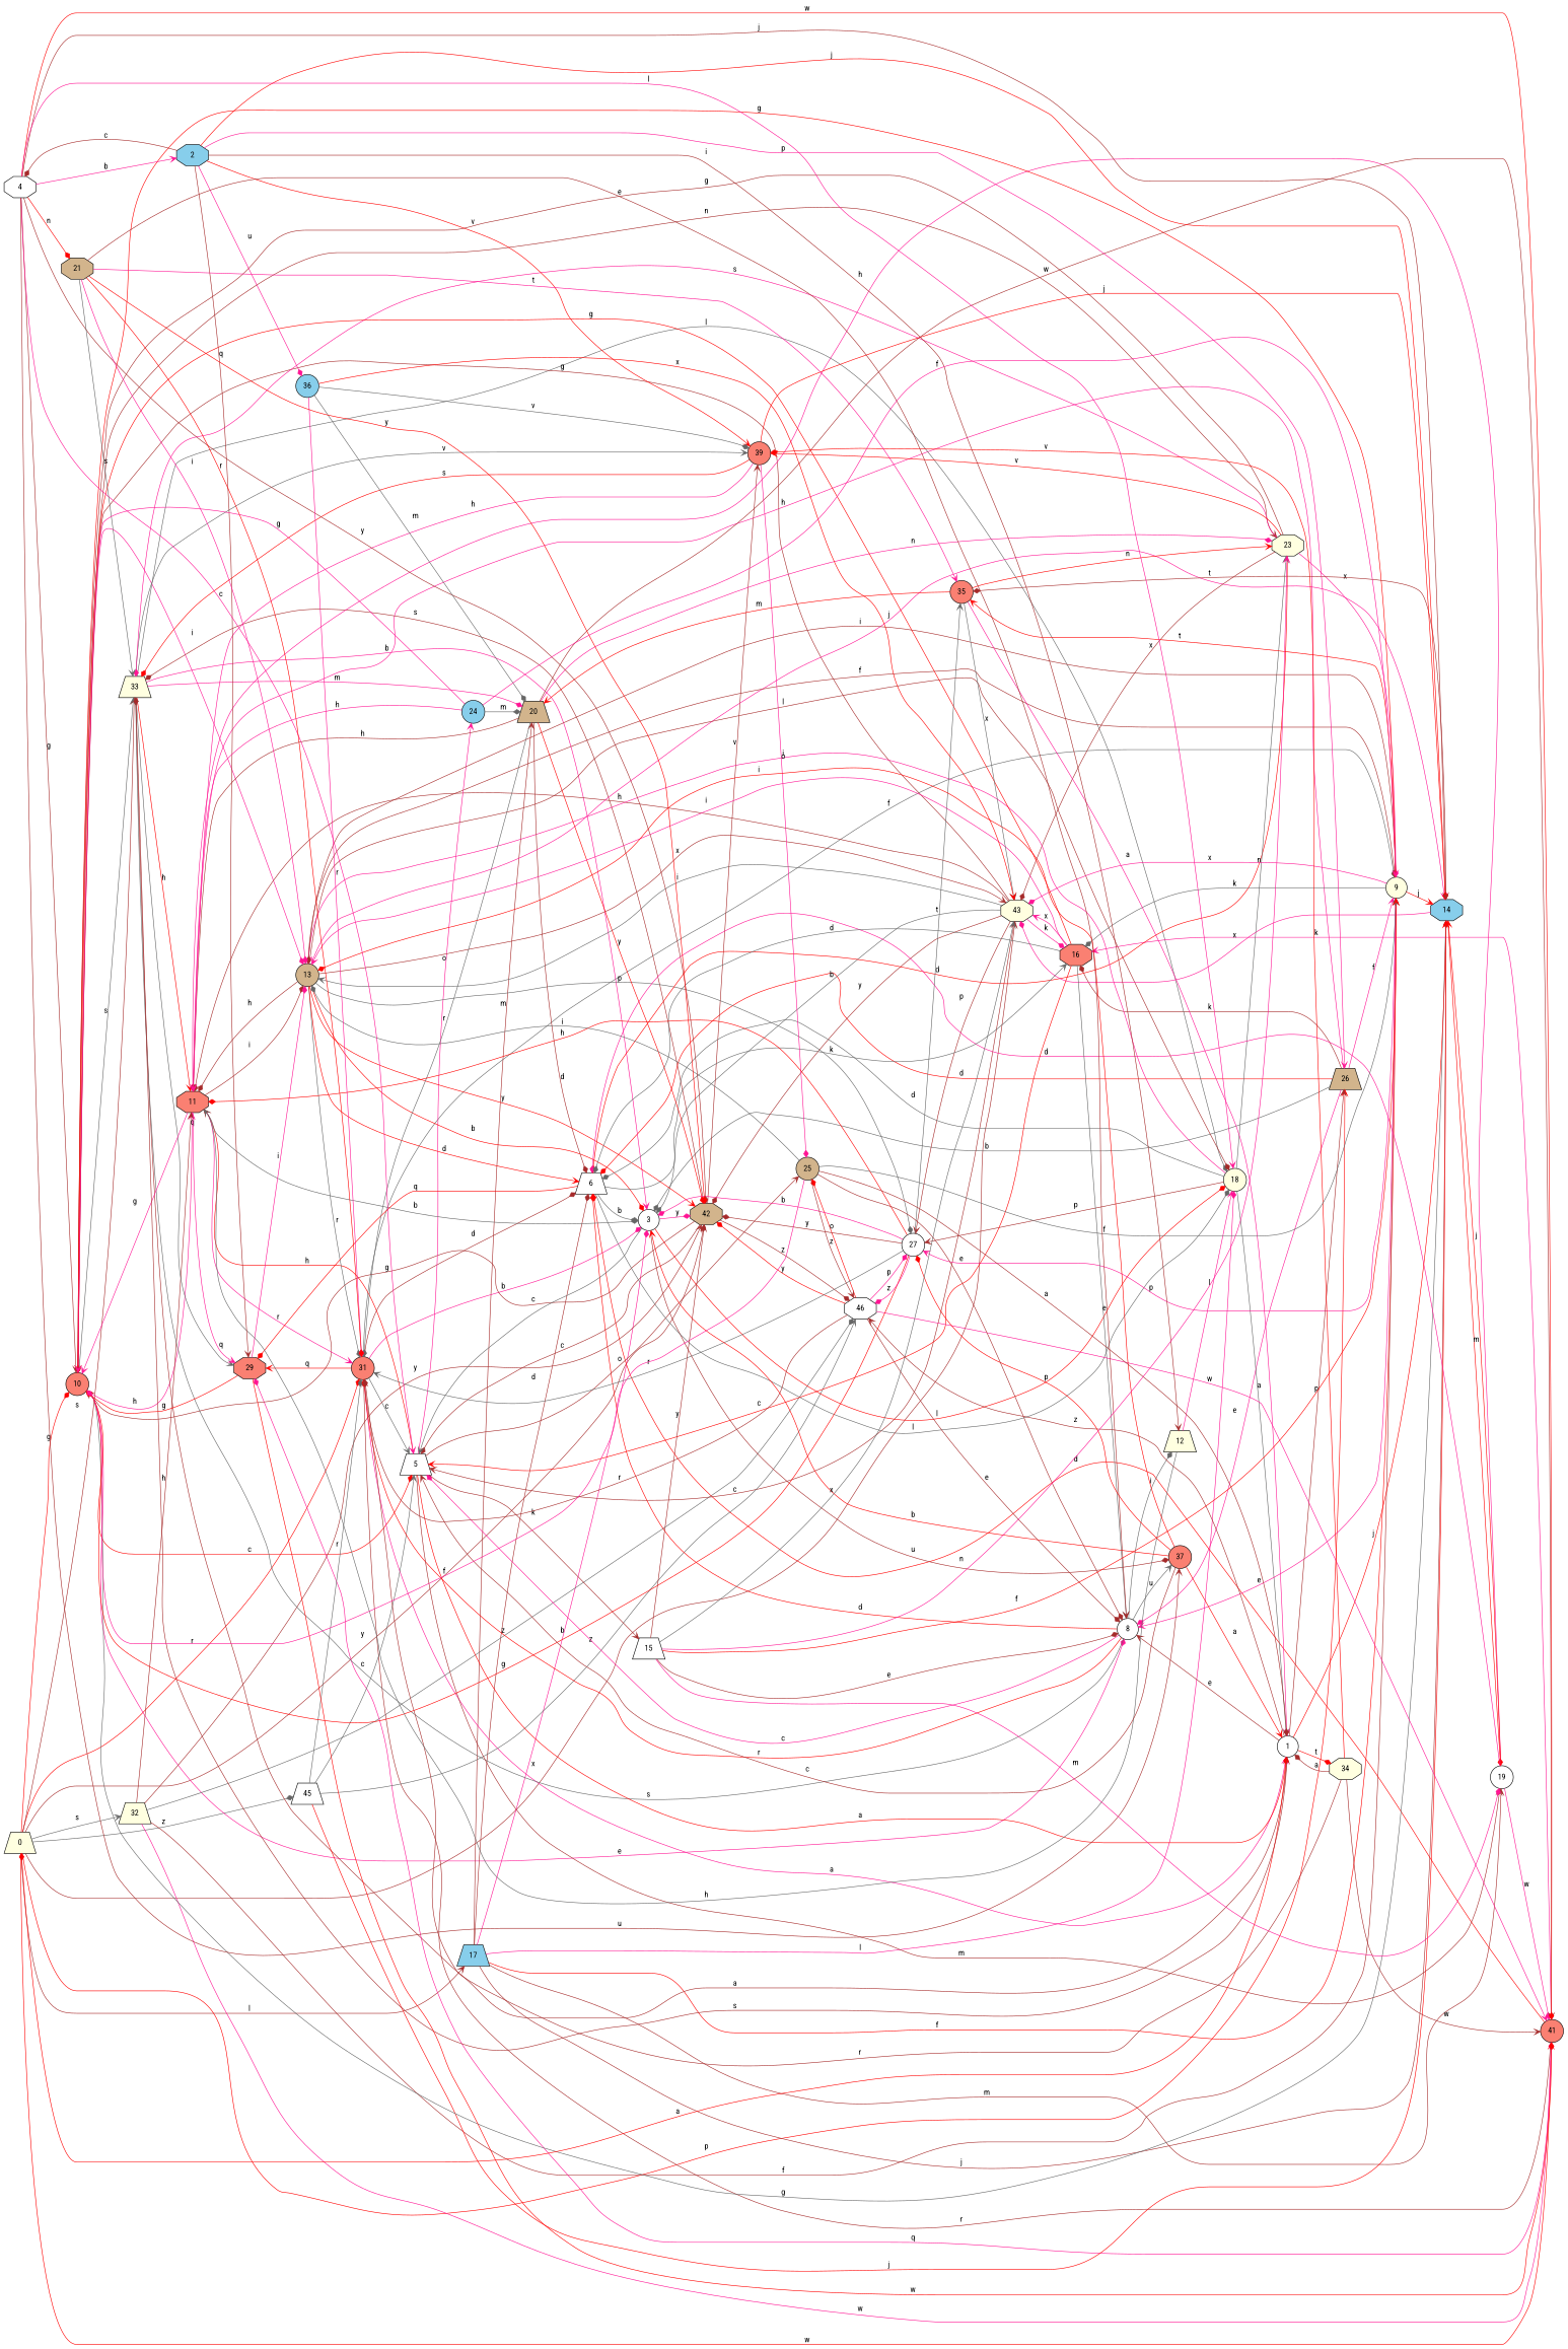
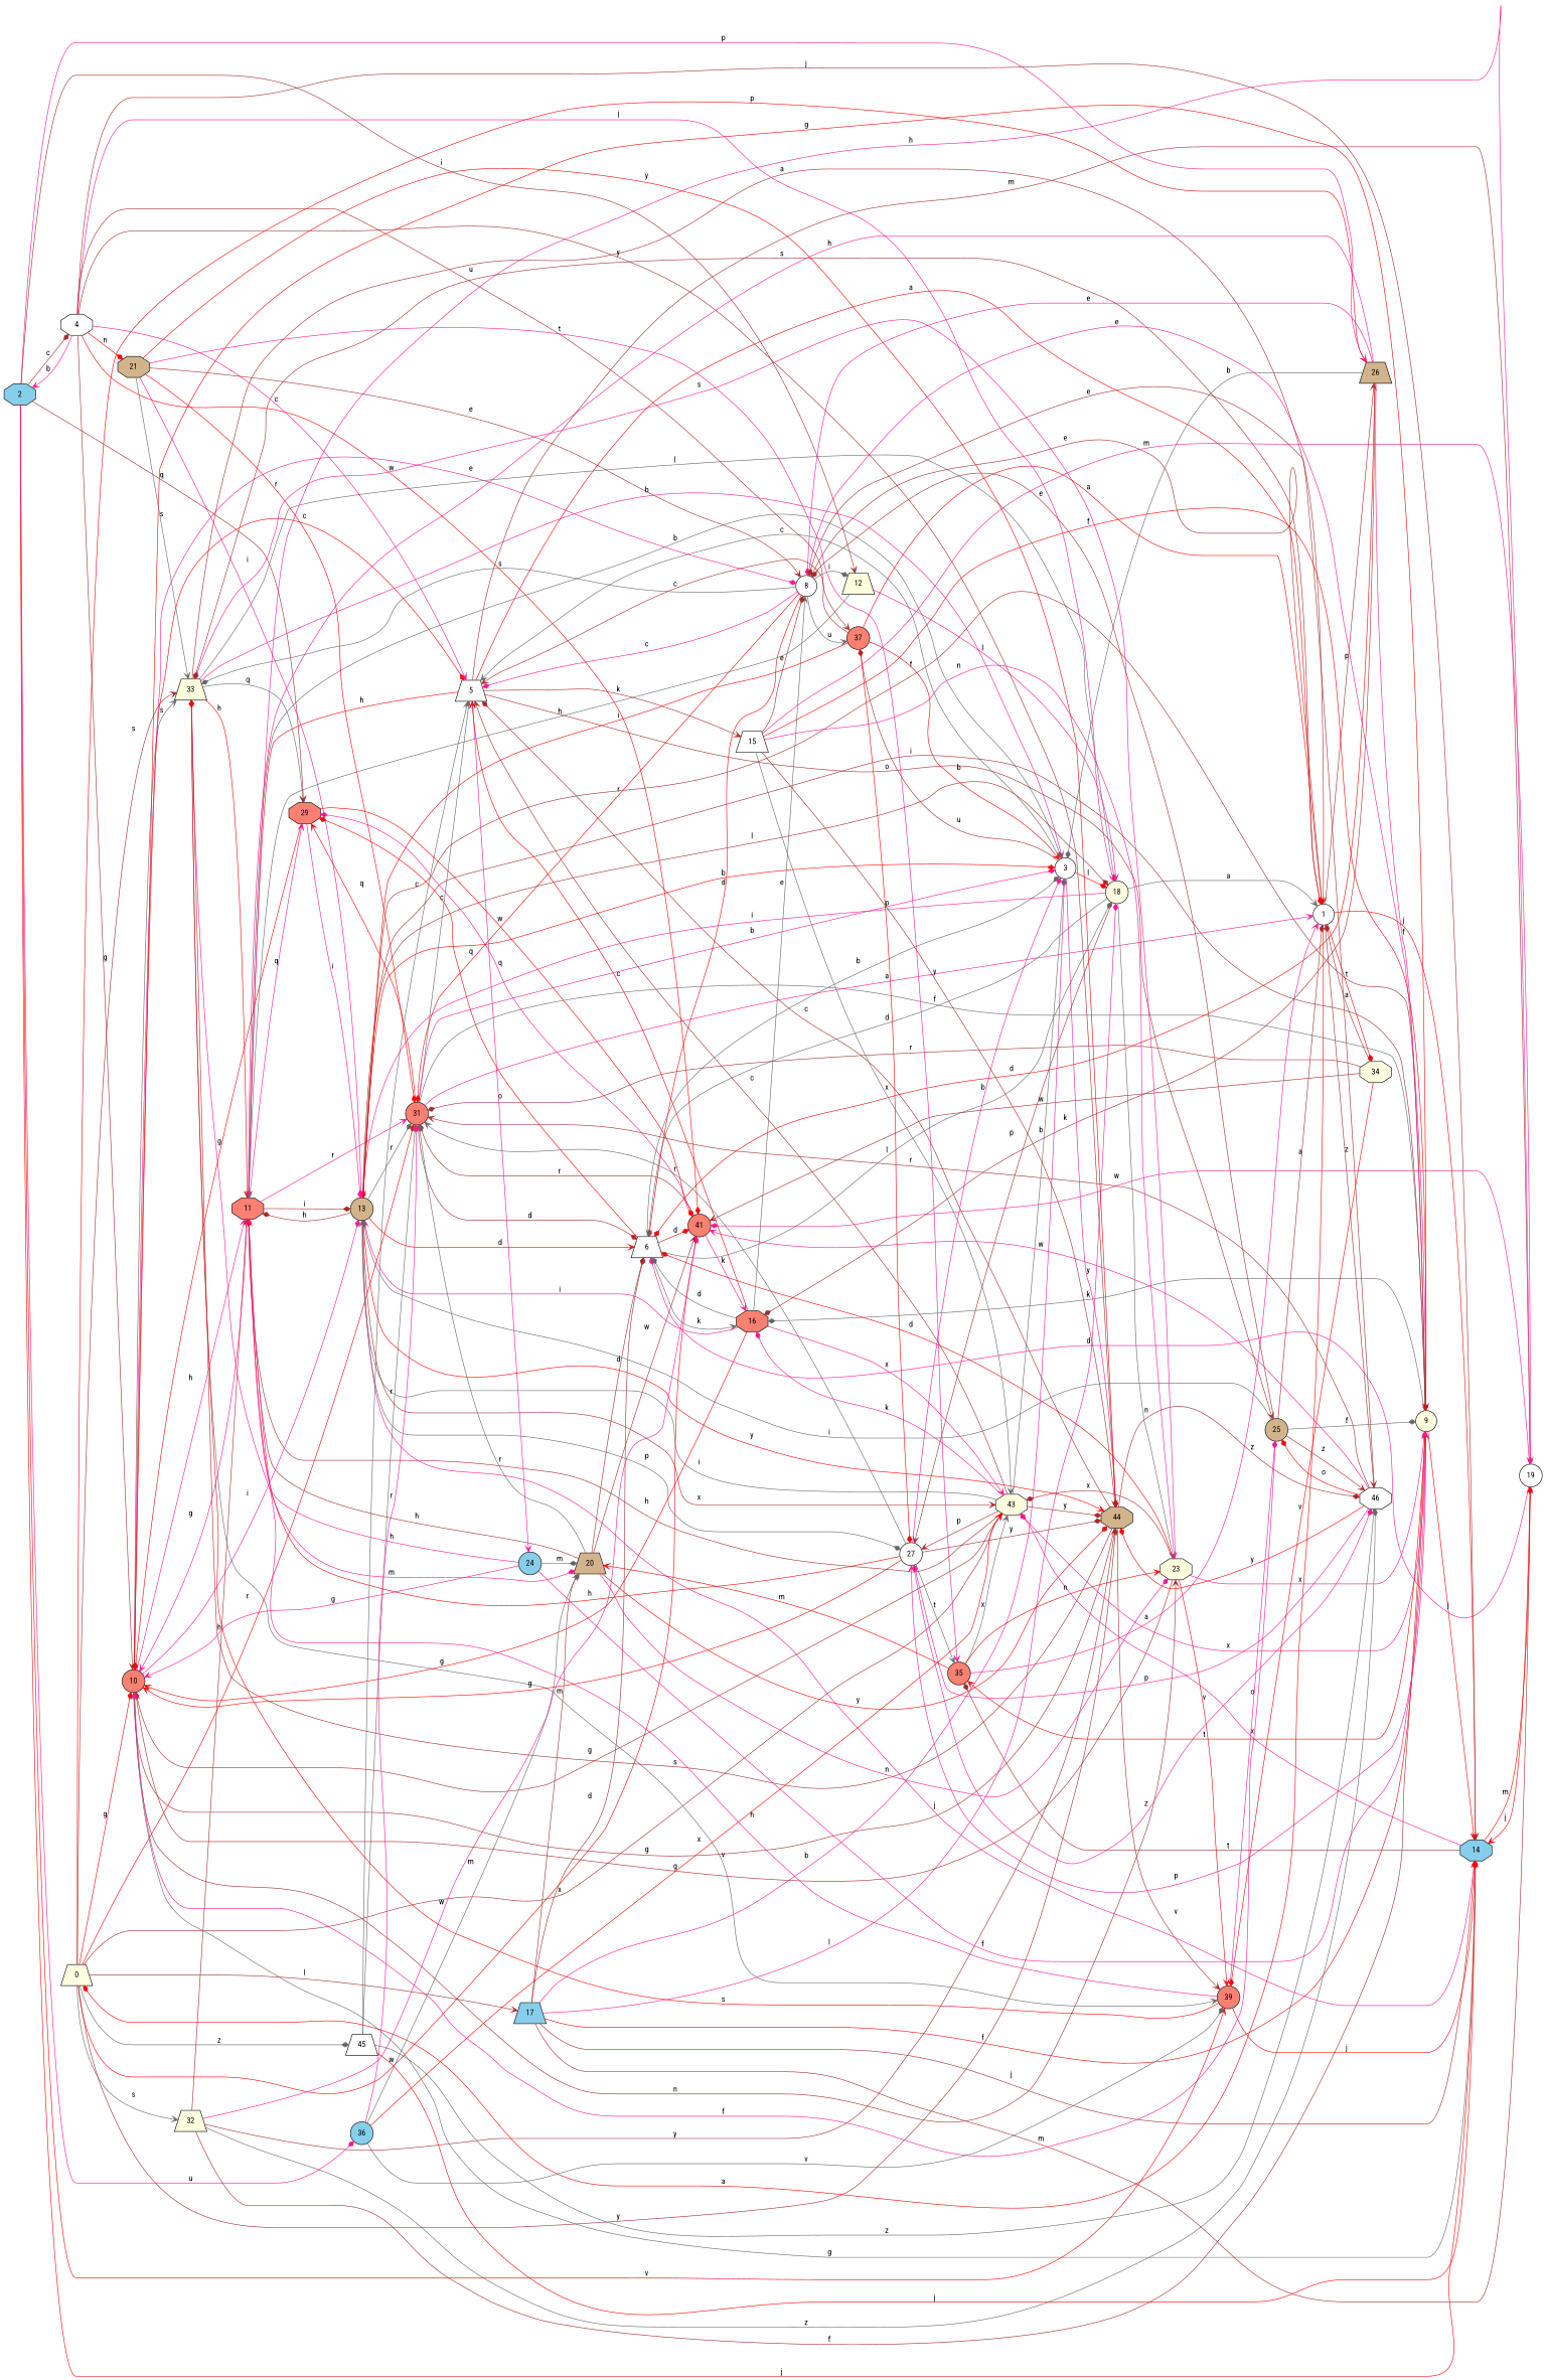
  strict digraph {
    fontname="Roboto Condensed"
    rankdir=LR
    node [fillcolor=white fontname="Roboto Condensed" shape=circle style=filled]
    edge [arrowhead=diamond color=brown fontname="Roboto Condensed"]
    0 [fillcolor=lightyellow shape=trapezium]
    10 [fillcolor=salmon]
    17 [fillcolor=skyblue shape=trapezium]
    26 [fillcolor=tan shape=trapezium]
    n5 [fillcolor=salmon label=31]
    32 [fillcolor=lightyellow shape=trapezium]
    33 [fillcolor=lightyellow shape=trapezium]
    41 [fillcolor=salmon]
    43 [fillcolor=lightyellow shape=octagon]
-   44 [fillcolor=tan shape=octagon label=42]
+   44 [fillcolor=tan shape=octagon]
    45 [shape=trapezium]
    8
    5 [shape=trapezium]
    11 [fillcolor=salmon shape=octagon]
    13 [fillcolor=tan]
    23 [fillcolor=lightyellow shape=octagon]
    14 [fillcolor=skyblue shape=octagon]
    3
    18 [fillcolor=lightyellow]
    19
    6 [shape=trapezium]
    9 [fillcolor=lightyellow]
    20 [fillcolor=tan shape=trapezium]
    16 [fillcolor=salmon shape=octagon]
    1
    29 [fillcolor=salmon shape=octagon]
    46 [shape=octagon]
    39 [fillcolor=salmon]
    27
    34 [fillcolor=lightyellow shape=octagon]
    12 [fillcolor=lightyellow shape=trapezium]
    37 [fillcolor=salmon]
    35 [fillcolor=salmon]
    25 [fillcolor=tan]
    2 [fillcolor=skyblue shape=octagon]
    4 [shape=octagon]
    36 [fillcolor=skyblue]
    21 [fillcolor=tan shape=octagon]
    15 [shape=trapezium]
    24 [fillcolor=skyblue]
    0 -> 10 [color=red label=g]
    0 -> 17 [arrowhead=vee label=l]
    0 -> 26 [arrowhead=vee color=red label=p]
    0 -> n5 [color=red label=r]
    0 -> 32 [arrowhead=vee color=gray40 label=s]
    0 -> 33 [arrowhead=vee label=s]
    0 -> 41 [arrowhead=vee color=red label=w]
    0 -> 43 [arrowhead=vee label=x]
    0 -> 44 [label=y]
    0 -> 45 [color=gray40 label=z]
    10 -> 33 [arrowhead=vee color=gray40 label=s]
    10 -> 8 [color=deeppink label=e]
    10 -> 5 [color=red label=c]
    10 -> 11 [arrowhead=vee color=deeppink label=h]
    10 -> 13 [color=deeppink label=i]
    10 -> 23 [arrowhead=vee label=n]
    17 -> 14 [label=j]
    17 -> 3 [color=deeppink label=b]
    17 -> 18 [color=deeppink label=l]
    17 -> 19 [arrowhead=vee label=m]
    17 -> 6 [label=d]
    17 -> 9 [arrowhead=vee color=red label=f]
    17 -> 20 [arrowhead=vee label=m]
    26 -> 8 [color=deeppink label=e]
    26 -> 11 [color=deeppink label=h]
    26 -> 3 [color=gray40 label=b]
    26 -> 6 [color=red label=d]
    26 -> 9 [arrowhead=vee color=deeppink label=f]
    26 -> 16 [label=k]
    n5 -> 5 [arrowhead=vee color=gray40 label=c]
    n5 -> 3 [color=deeppink label=b]
    n5 -> 6 [label=d]
    n5 -> 9 [color=gray40 label=f]
    n5 -> 1 [arrowhead=vee color=deeppink label=a]
    n5 -> 29 [arrowhead=vee color=red label=q]
    32 -> 41 [color=deeppink label=w]
    32 -> 44 [arrowhead=vee label=y]
    32 -> 11 [arrowhead=vee label=h]
    32 -> 9 [arrowhead=vee label=f]
    32 -> 46 [color=gray40 label=z]
    33 -> 11 [arrowhead=vee color=red label=h]
    33 -> 3 [arrowhead=vee color=deeppink label=b]
    33 -> 18 [color=gray40 label=l]
    33 -> 20 [color=deeppink label=m]
    33 -> 1 [arrowhead=vee label=a]
    33 -> 29 [arrowhead=vee color=gray40 label=q]
    33 -> 39 [arrowhead=vee color=gray40 label=v]
    41 -> n5 [label=r]
-   41 -> 6 [color=red label=d]
+   6 -> 41 [color=red label=d]
    41 -> 16 [arrowhead=vee color=deeppink label=k]
    41 -> 29 [color=deeppink label=q]
    43 -> 10 [label=g]
    43 -> 44 [label=y]
    43 -> 5 [arrowhead=vee label=c]
    43 -> 11 [label=h]
    43 -> 13 [arrowhead=vee color=gray40 label=i]
    43 -> 3 [color=gray40 label=b]
    43 -> 16 [color=deeppink label=k]
    43 -> 27 [arrowhead=vee label=p]
    44 -> 10 [arrowhead=vee label=g]
    44 -> 33 [label=s]
    44 -> 5 [label=c]
    44 -> 46 [label=z]
    44 -> 39 [arrowhead=vee label=v]
    45 -> n5 [color=gray40 label=r]
    45 -> 5 [arrowhead=vee color=gray40 label=c]
    45 -> 14 [arrowhead=vee color=red label=j]
    45 -> 46 [arrowhead=vee color=gray40 label=z]
    8 -> n5 [color=red label=r]
    8 -> 33 [color=gray40 label=s]
    8 -> 5 [color=deeppink label=c]
    8 -> 6 [color=red label=d]
    8 -> 12 [color=gray40 label=i]
    8 -> 37 [arrowhead=vee color=gray40 label=u]
    5 -> 11 [arrowhead=vee color=red label=h]
    5 -> 19 [arrowhead=vee label=m]
    5 -> 1 [color=red label=a]
    5 -> 25 [arrowhead=vee label=o]
    5 -> 15 [arrowhead=vee label=k]
    5 -> 24 [arrowhead=vee color=deeppink label=o]
    11 -> 10 [arrowhead=vee color=deeppink label=g]
    11 -> n5 [arrowhead=vee color=deeppink label=r]
    11 -> 13 [label=i]
    11 -> 3 [color=gray40 label=b]
    11 -> 29 [arrowhead=vee color=deeppink label=q]
    13 -> n5 [color=gray40 label=r]
    13 -> 43 [arrowhead=vee label=x]
    13 -> 44 [arrowhead=vee color=red label=y]
    13 -> 11 [label=h]
    13 -> 14 [arrowhead=vee color=deeppink label=j]
    13 -> 3 [color=red label=b]
    13 -> 18 [label=l]
    13 -> 6 [arrowhead=vee color=red label=d]
    13 -> 9 [label=f]
    13 -> 27 [color=gray40 label=p]
    23 -> 10 [arrowhead=vee label=g]
    23 -> 33 [color=deeppink label=s]
    23 -> 43 [label=x]
    23 -> 6 [color=red label=d]
    23 -> 9 [color=deeppink label=x]
    23 -> 39 [arrowhead=vee color=red label=v]
    14 -> 10 [arrowhead=vee color=gray40 label=g]
    14 -> 43 [color=deeppink label=x]
    14 -> 19 [color=red label=m]
    14 -> 35 [label=t]
    3 -> 44 [color=deeppink label=y]
    3 -> 5 [arrowhead=vee color=gray40 label=c]
    3 -> 18 [color=red label=l]
    3 -> 37 [label=u]
    18 -> 13 [arrowhead=vee color=deeppink label=i]
    18 -> 23 [arrowhead=vee color=gray40 label=n]
-   18 -> 6 [color=gray40 label=d]
+   18 -> 6 [arrowhead=vee color=gray40 label=d]
    18 -> 1 [arrowhead=vee color=gray40 label=a]
    18 -> 27 [arrowhead=vee label=p]
    19 -> 41 [color=deeppink label=w]
    19 -> 11 [color=deeppink label=h]
    19 -> 14 [arrowhead=vee color=red label=j]
    19 -> 6 [color=deeppink label=d]
    6 -> 3 [color=gray40 label=b]
    6 -> 18 [color=gray40 label=l]
    6 -> 16 [arrowhead=vee color=gray40 label=k]
    6 -> 29 [color=red label=q]
    9 -> 10 [color=red label=g]
    9 -> 43 [color=deeppink label=x]
    9 -> 8 [arrowhead=vee color=deeppink label=e]
    9 -> 13 [label=i]
    9 -> 14 [arrowhead=vee color=red label=j]
    9 -> 16 [color=gray40 label=k]
    9 -> 27 [arrowhead=vee color=deeppink label=p]
    9 -> 35 [arrowhead=vee color=red label=t]
    20 -> n5 [color=gray40 label=r]
    20 -> 41 [arrowhead=vee label=w]
    20 -> 44 [color=red label=y]
    20 -> 11 [label=h]
    20 -> 23 [color=deeppink label=n]
    20 -> 6 [label=d]
    16 -> 10 [arrowhead=vee color=red label=g]
    16 -> 43 [arrowhead=vee color=deeppink label=x]
    16 -> 8 [arrowhead=vee color=gray40 label=e]
    16 -> 5 [arrowhead=vee color=red label=c]
    16 -> 13 [arrowhead=vee color=deeppink label=i]
    16 -> 6 [color=gray40 label=d]
    1 -> 0 [color=red label=a]
    1 -> 26 [arrowhead=vee label=p]
    1 -> 33 [label=s]
    1 -> 8 [arrowhead=vee label=e]
    1 -> 14 [arrowhead=vee color=red label=j]
    1 -> 46 [arrowhead=vee label=z]
    1 -> 34 [color=red label=t]
    29 -> 10 [color=red label=g]
    29 -> 41 [color=red label=w]
    29 -> 13 [color=deeppink label=i]
    46 -> n5 [arrowhead=vee label=r]
    46 -> 41 [arrowhead=vee color=deeppink label=w]
    46 -> 44 [color=red label=y]
    46 -> 8 [label=e]
    46 -> 27 [color=deeppink label=p]
    46 -> 25 [color=red label=o]
    39 -> 33 [color=red label=s]
    39 -> 11 [arrowhead=vee color=deeppink label=h]
    39 -> 14 [color=red label=j]
    39 -> 25 [color=deeppink label=o]
    27 -> 10 [arrowhead=vee color=red label=g]
    27 -> n5 [arrowhead=vee color=gray40 label=r]
    27 -> 44 [label=y]
    27 -> 11 [color=red label=h]
    27 -> 3 [color=deeppink label=b]
    27 -> 46 [color=deeppink label=z]
    27 -> 35 [arrowhead=vee color=gray40 label=t]
    34 -> n5 [label=r]
    34 -> 41 [arrowhead=vee label=w]
    34 -> 1 [label=a]
    34 -> 39 [color=red label=v]
    12 -> 11 [arrowhead=vee color=gray40 label=h]
    12 -> 18 [arrowhead=vee color=deeppink label=l]
    37 -> 5 [arrowhead=vee label=c]
    37 -> 13 [color=red label=i]
    37 -> 3 [arrowhead=vee color=red label=b]
    37 -> 1 [arrowhead=vee color=red label=a]
    37 -> 27 [color=red label=p]
    35 -> 43 [arrowhead=vee color=gray40 label=x]
    35 -> 23 [arrowhead=vee color=red label=n]
    35 -> 20 [arrowhead=vee color=red label=m]
    35 -> 1 [arrowhead=vee color=deeppink label=a]
    25 -> 10 [color=deeppink label=f]
    25 -> 8 [label=e]
    25 -> 13 [color=gray40 label=i]
    25 -> 9 [color=gray40 label=f]
    25 -> 1 [label=a]
    25 -> 46 [arrowhead=vee label=z]
    2 -> 26 [arrowhead=vee color=deeppink label=p]
    2 -> 14 [color=red label=j]
    2 -> 29 [arrowhead=vee label=q]
    2 -> 39 [arrowhead=vee color=red label=v]
    2 -> 12 [arrowhead=vee label=i]
    2 -> 4 [label=c]
    2 -> 36 [color=deeppink label=u]
    4 -> 10 [arrowhead=vee label=g]
    4 -> 41 [color=red label=w]
    4 -> 44 [label=y]
    4 -> 5 [arrowhead=vee color=deeppink label=c]
    4 -> 14 [arrowhead=vee label=j]
    4 -> 18 [arrowhead=vee color=deeppink label=l]
    4 -> 37 [arrowhead=vee label=u]
    4 -> 2 [arrowhead=vee color=deeppink label=b]
    4 -> 21 [color=red label=n]
    36 -> n5 [color=deeppink label=r]
    36 -> 43 [arrowhead=vee color=red label=x]
    36 -> 20 [color=gray40 label=m]
    36 -> 39 [color=gray40 label=v]
    21 -> n5 [color=red label=r]
    21 -> 33 [arrowhead=vee color=gray40 label=s]
    21 -> 44 [color=red label=y]
    21 -> 8 [arrowhead=vee label=e]
    21 -> 13 [color=deeppink label=i]
    21 -> 35 [arrowhead=vee color=deeppink label=t]
    15 -> 43 [arrowhead=vee color=gray40 label=x]
    15 -> 44 [arrowhead=vee label=y]
    15 -> 8 [label=e]
    15 -> 23 [arrowhead=vee color=deeppink label=n]
    15 -> 19 [color=deeppink label=m]
    15 -> 9 [arrowhead=vee color=red label=f]
    24 -> 10 [arrowhead=vee color=deeppink label=g]
    24 -> 11 [arrowhead=vee color=deeppink label=h]
    24 -> 9 [arrowhead=vee color=deeppink label=f]
    24 -> 20 [color=gray40 label=m]
  }
